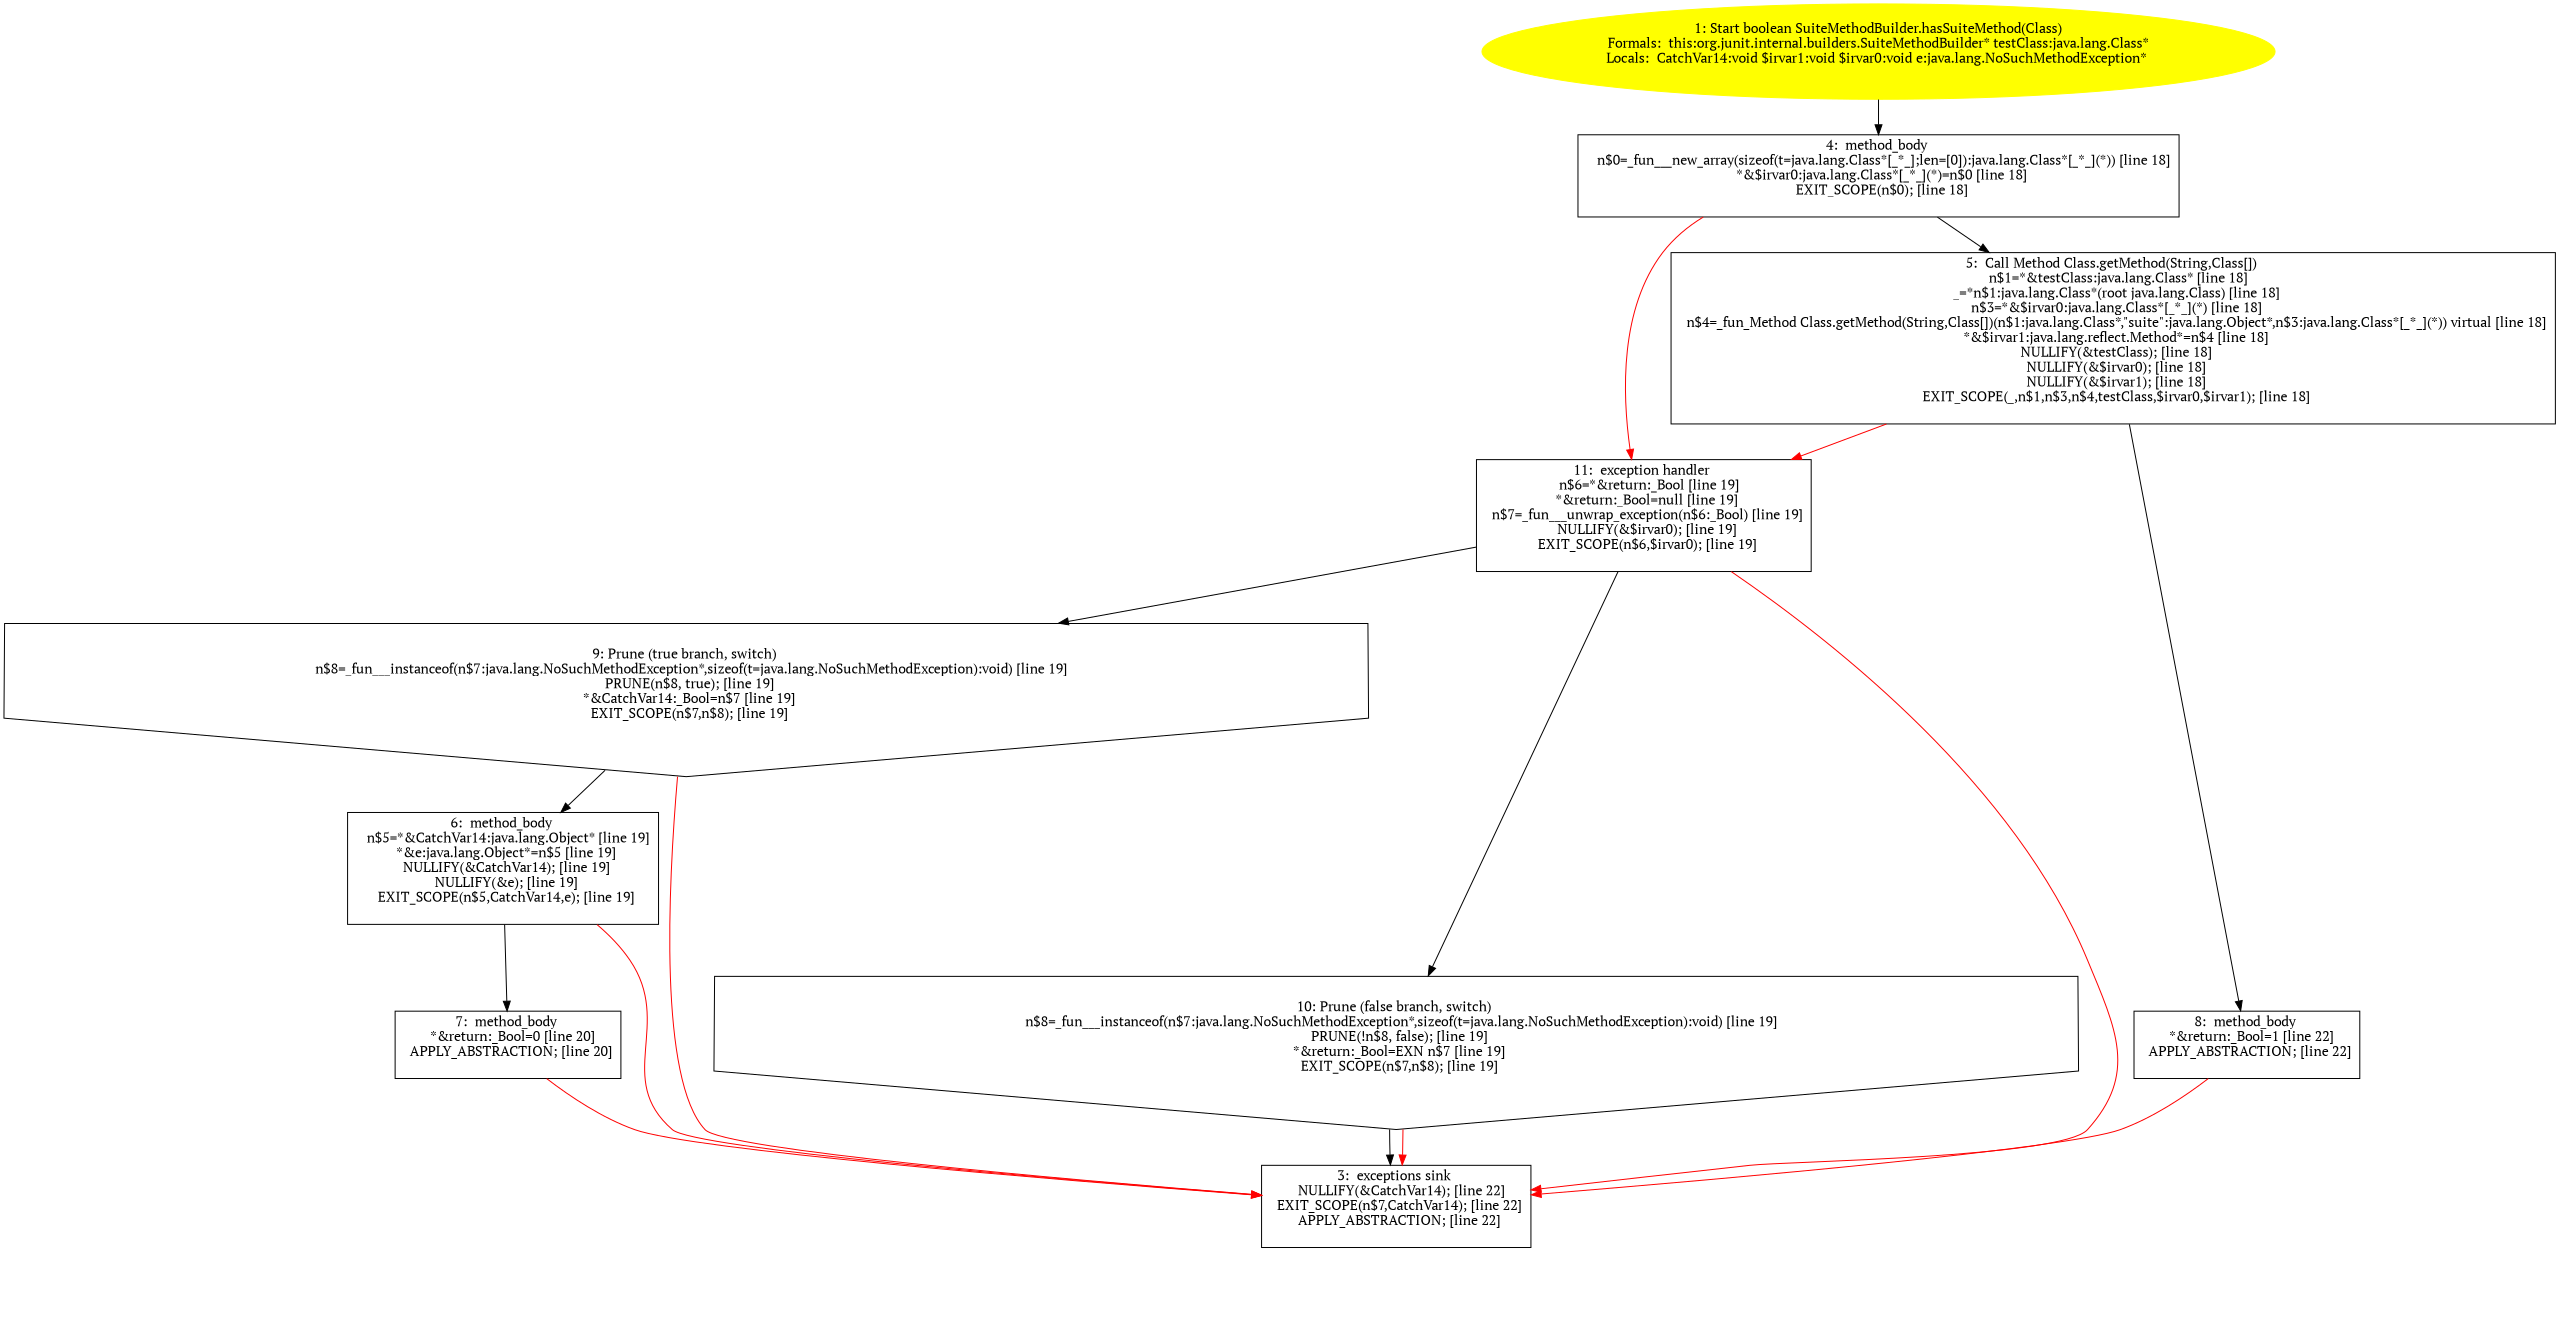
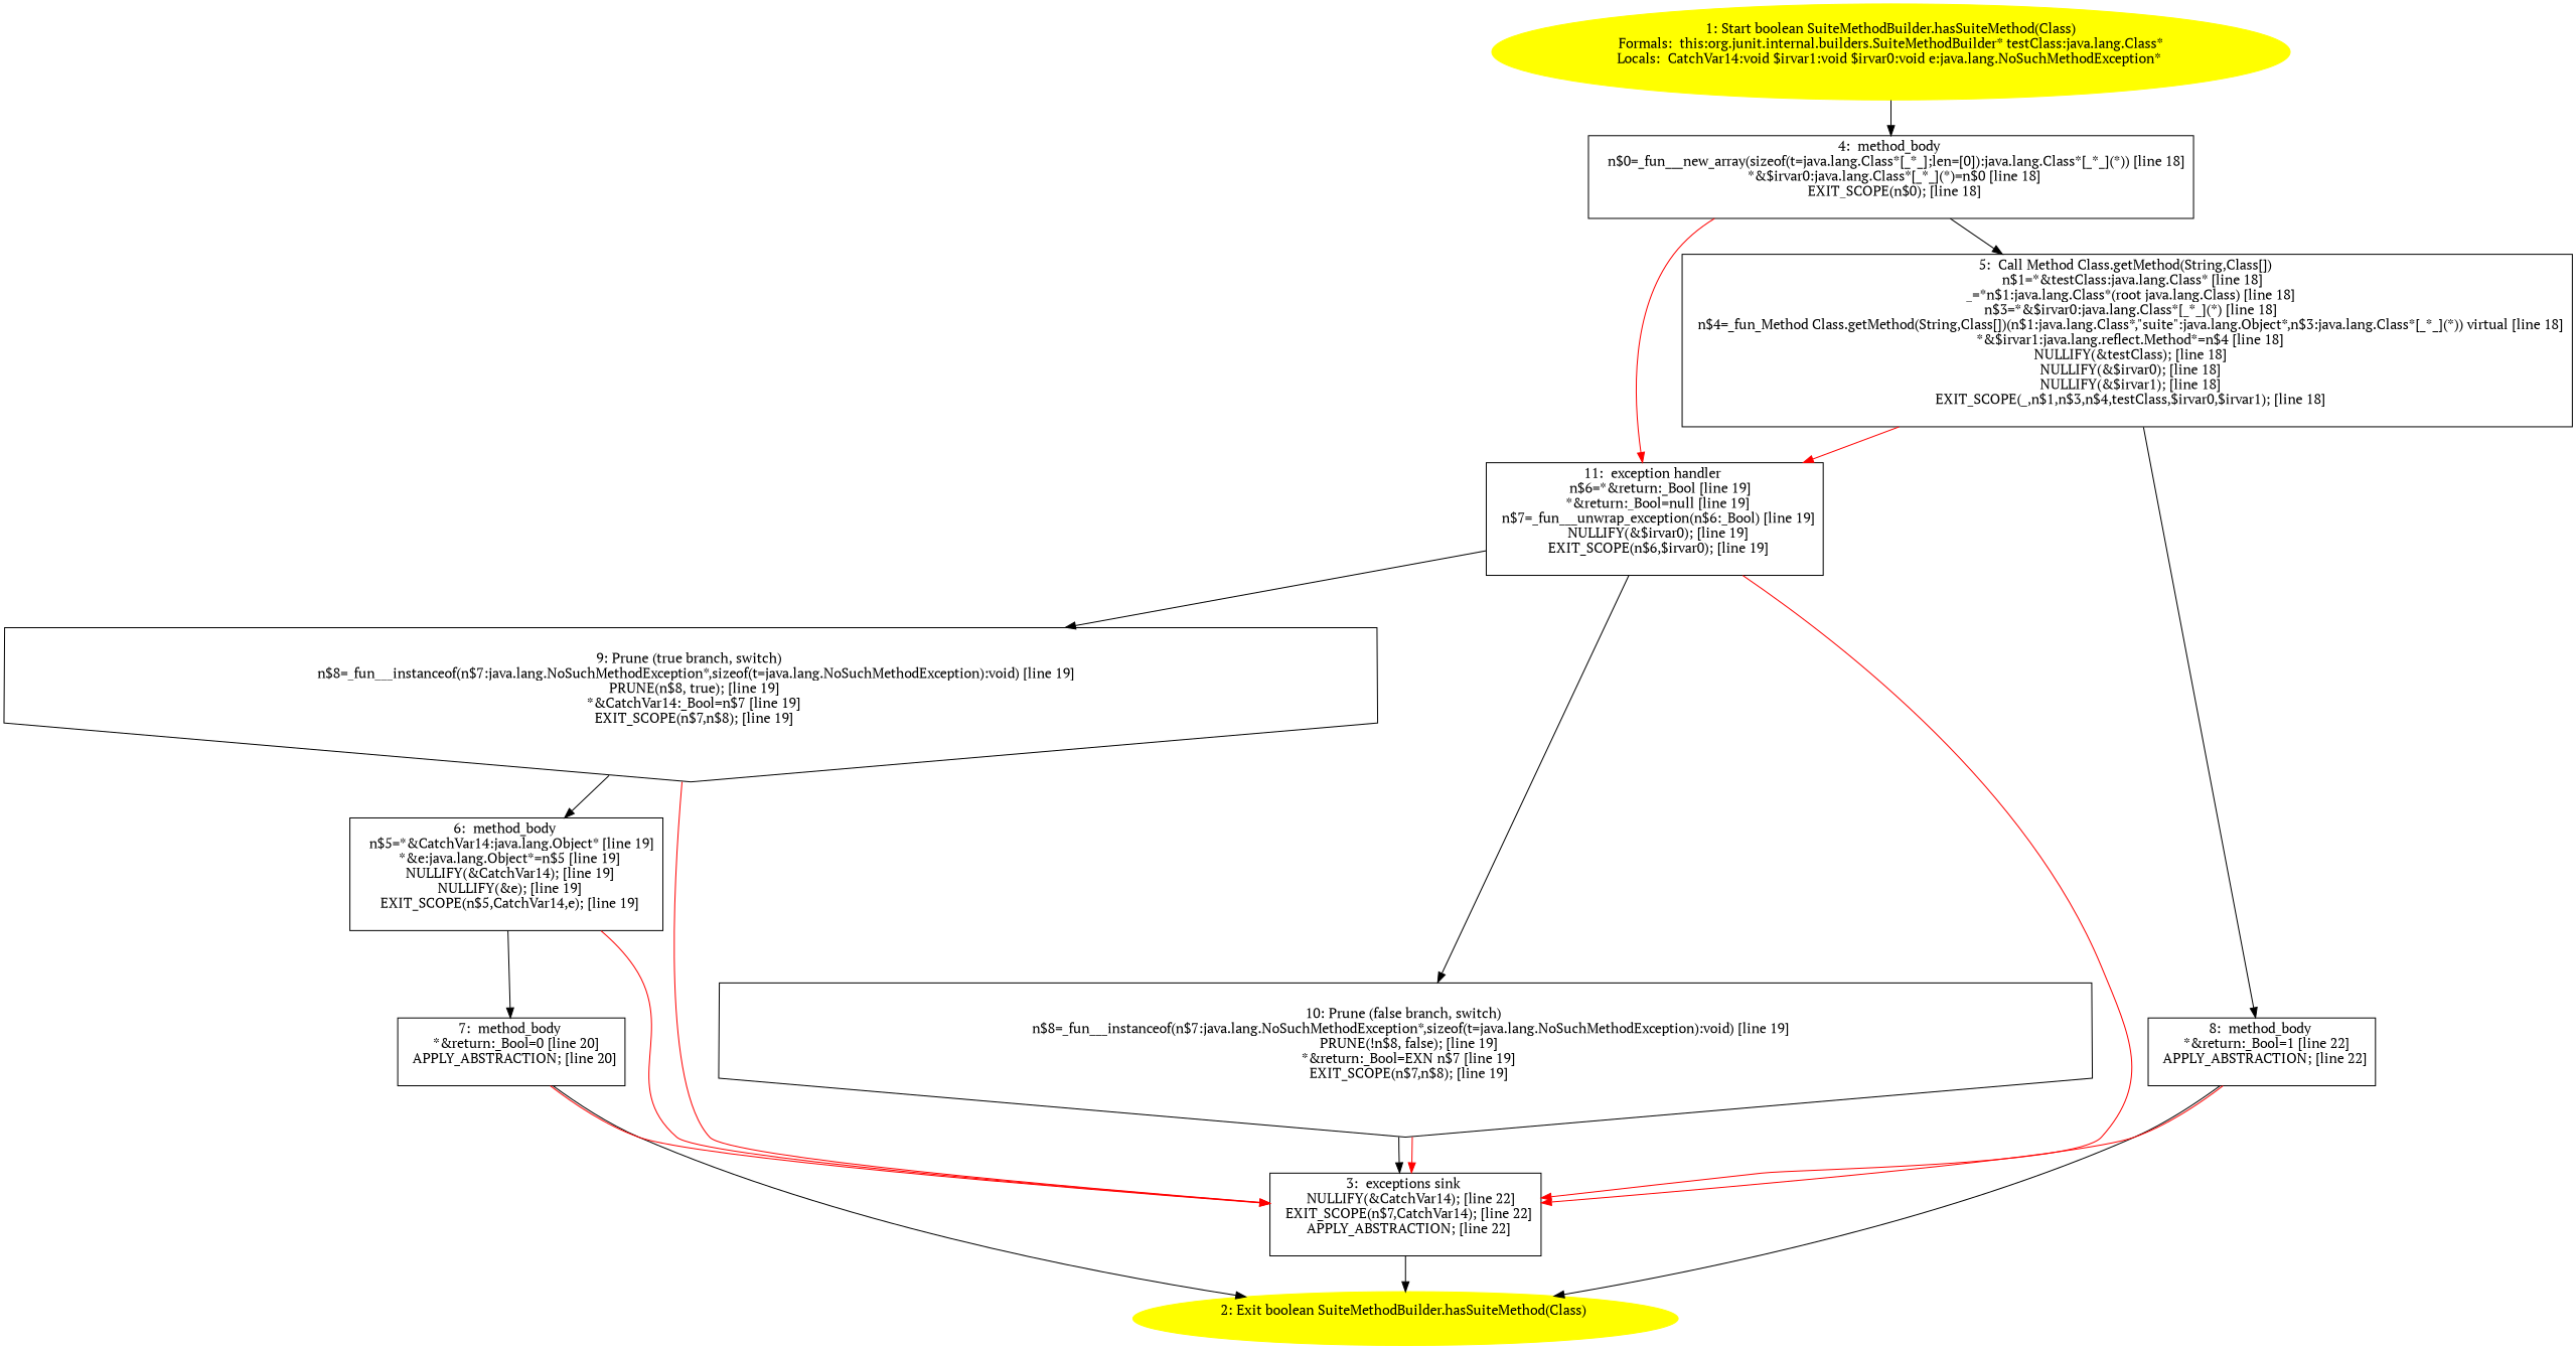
  digraph {
    fontname="PT Serif"
    node [fontname="PT Serif" shape=box]
    edge [fontname="PT Serif"]
    n1 [color=yellow label="1: Start boolean SuiteMethodBuilder.hasSuiteMethod(Class)\nFormals:  this:org.junit.internal.builders.SuiteMethodBuilder* testClass:java.lang.Class*\nLocals:  CatchVar14:void $irvar1:void $irvar0:void e:java.lang.NoSuchMethodException* \n  " style=filled shape=""]
    n2 [label="4:  method_body \n   n$0=_fun___new_array(sizeof(t=java.lang.Class*[_*_];len=[0]):java.lang.Class*[_*_](*)) [line 18]\n  *&$irvar0:java.lang.Class*[_*_](*)=n$0 [line 18]\n  EXIT_SCOPE(n$0); [line 18]\n "]
    n3 [label="5:  Call Method Class.getMethod(String,Class[]) \n   n$1=*&testClass:java.lang.Class* [line 18]\n  _=*n$1:java.lang.Class*(root java.lang.Class) [line 18]\n  n$3=*&$irvar0:java.lang.Class*[_*_](*) [line 18]\n  n$4=_fun_Method Class.getMethod(String,Class[])(n$1:java.lang.Class*,\"suite\":java.lang.Object*,n$3:java.lang.Class*[_*_](*)) virtual [line 18]\n  *&$irvar1:java.lang.reflect.Method*=n$4 [line 18]\n  NULLIFY(&testClass); [line 18]\n  NULLIFY(&$irvar0); [line 18]\n  NULLIFY(&$irvar1); [line 18]\n  EXIT_SCOPE(_,n$1,n$3,n$4,testClass,$irvar0,$irvar1); [line 18]\n "]
    n4 [label="11:  exception handler \n   n$6=*&return:_Bool [line 19]\n  *&return:_Bool=null [line 19]\n  n$7=_fun___unwrap_exception(n$6:_Bool) [line 19]\n  NULLIFY(&$irvar0); [line 19]\n  EXIT_SCOPE(n$6,$irvar0); [line 19]\n "]
+   n5 [color=yellow label="2: Exit boolean SuiteMethodBuilder.hasSuiteMethod(Class) \n  " style=filled shape=""]
    n6 [label="3:  exceptions sink \n   NULLIFY(&CatchVar14); [line 22]\n  EXIT_SCOPE(n$7,CatchVar14); [line 22]\n  APPLY_ABSTRACTION; [line 22]\n "]
    n7 [label="8:  method_body \n   *&return:_Bool=1 [line 22]\n  APPLY_ABSTRACTION; [line 22]\n "]
    n8 [label="9: Prune (true branch, switch) \n   n$8=_fun___instanceof(n$7:java.lang.NoSuchMethodException*,sizeof(t=java.lang.NoSuchMethodException):void) [line 19]\n  PRUNE(n$8, true); [line 19]\n  *&CatchVar14:_Bool=n$7 [line 19]\n  EXIT_SCOPE(n$7,n$8); [line 19]\n " shape=invhouse]
    n9 [label="10: Prune (false branch, switch) \n   n$8=_fun___instanceof(n$7:java.lang.NoSuchMethodException*,sizeof(t=java.lang.NoSuchMethodException):void) [line 19]\n  PRUNE(!n$8, false); [line 19]\n  *&return:_Bool=EXN n$7 [line 19]\n  EXIT_SCOPE(n$7,n$8); [line 19]\n " shape=invhouse]
    n10 [label="6:  method_body \n   n$5=*&CatchVar14:java.lang.Object* [line 19]\n  *&e:java.lang.Object*=n$5 [line 19]\n  NULLIFY(&CatchVar14); [line 19]\n  NULLIFY(&e); [line 19]\n  EXIT_SCOPE(n$5,CatchVar14,e); [line 19]\n "]
    n11 [label="7:  method_body \n   *&return:_Bool=0 [line 20]\n  APPLY_ABSTRACTION; [line 20]\n "]
    n1 -> n2
    n2 -> n3
    n2 -> n4 [color=red]
    n3 -> n4 [color=red]
    n3 -> n7
    n4 -> n6 [color=red]
    n4 -> n8
    n4 -> n9
+   n6 -> n5
+   n7 -> n5
    n7 -> n6 [color=red]
    n8 -> n6 [color=red]
    n8 -> n10
    n9 -> n6
    n9 -> n6 [color=red]
    n10 -> n6 [color=red]
    n10 -> n11
+   n11 -> n5
    n11 -> n6 [color=red]
  }
